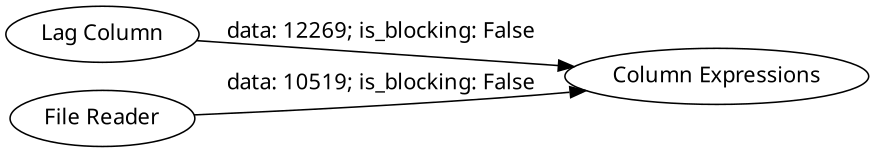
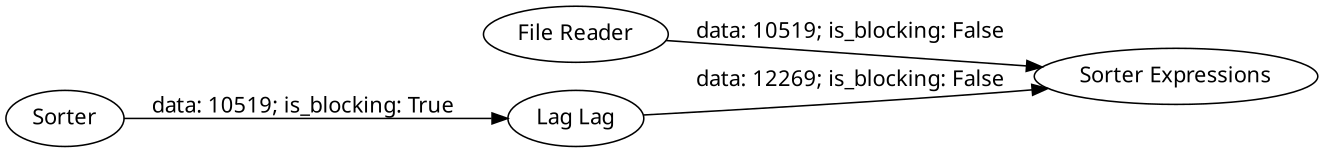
  digraph {
    fontname="Noto Sans"
    rankdir=LR
    node [fontname="Noto Sans"]
    edge [fontname="Noto Sans"]
-   n1 [label="Lag Column"]
-   n2 [label="Column Expressions"]
+   n1 [label="Lag Lag"]
+   n2 [label="Sorter Expressions"]
+   n3 [label=Sorter]
    n4 [label="File Reader"]
    n1 -> n2 [label="data: 12269; is_blocking: False"]
+   n3 -> n1 [label="data: 10519; is_blocking: True"]
    n4 -> n2 [label="data: 10519; is_blocking: False"]
  }
